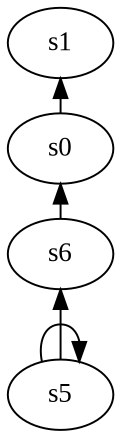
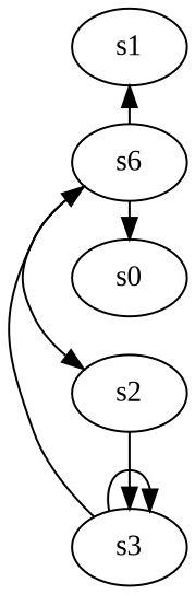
  digraph {
    fontname="Liberation Serif"
    rankdir=LR
    node [fontname="Liberation Serif" player=0]
    edge [fontname="Liberation Serif"]
    s1 [player=1]
    s0
-   s3 [label=s5]
+   s2
+   s3
    n5 [label=s6 player=1]
-   s0 -> s1 [constraint="time % 2 == 0 && !(time % 5 == 0)"]
+   n5 -> s1 [constraint="time % 2 == 0 && !(time % 5 == 0)"]
+   s2 -> s3 [constraint="time == 7 || time == 11 || time == 18"]
    s3 -> s3 [constraint="time % 3 == 0"]
    s3 -> n5 [constraint="time % 2 == 0 && !(time % 4 == 0)"]
    n5 -> s0 [constraint="time == 12 || time == 19"]
+   n5 -> s2 [constraint="time == 8 || time == 9"]
  }
